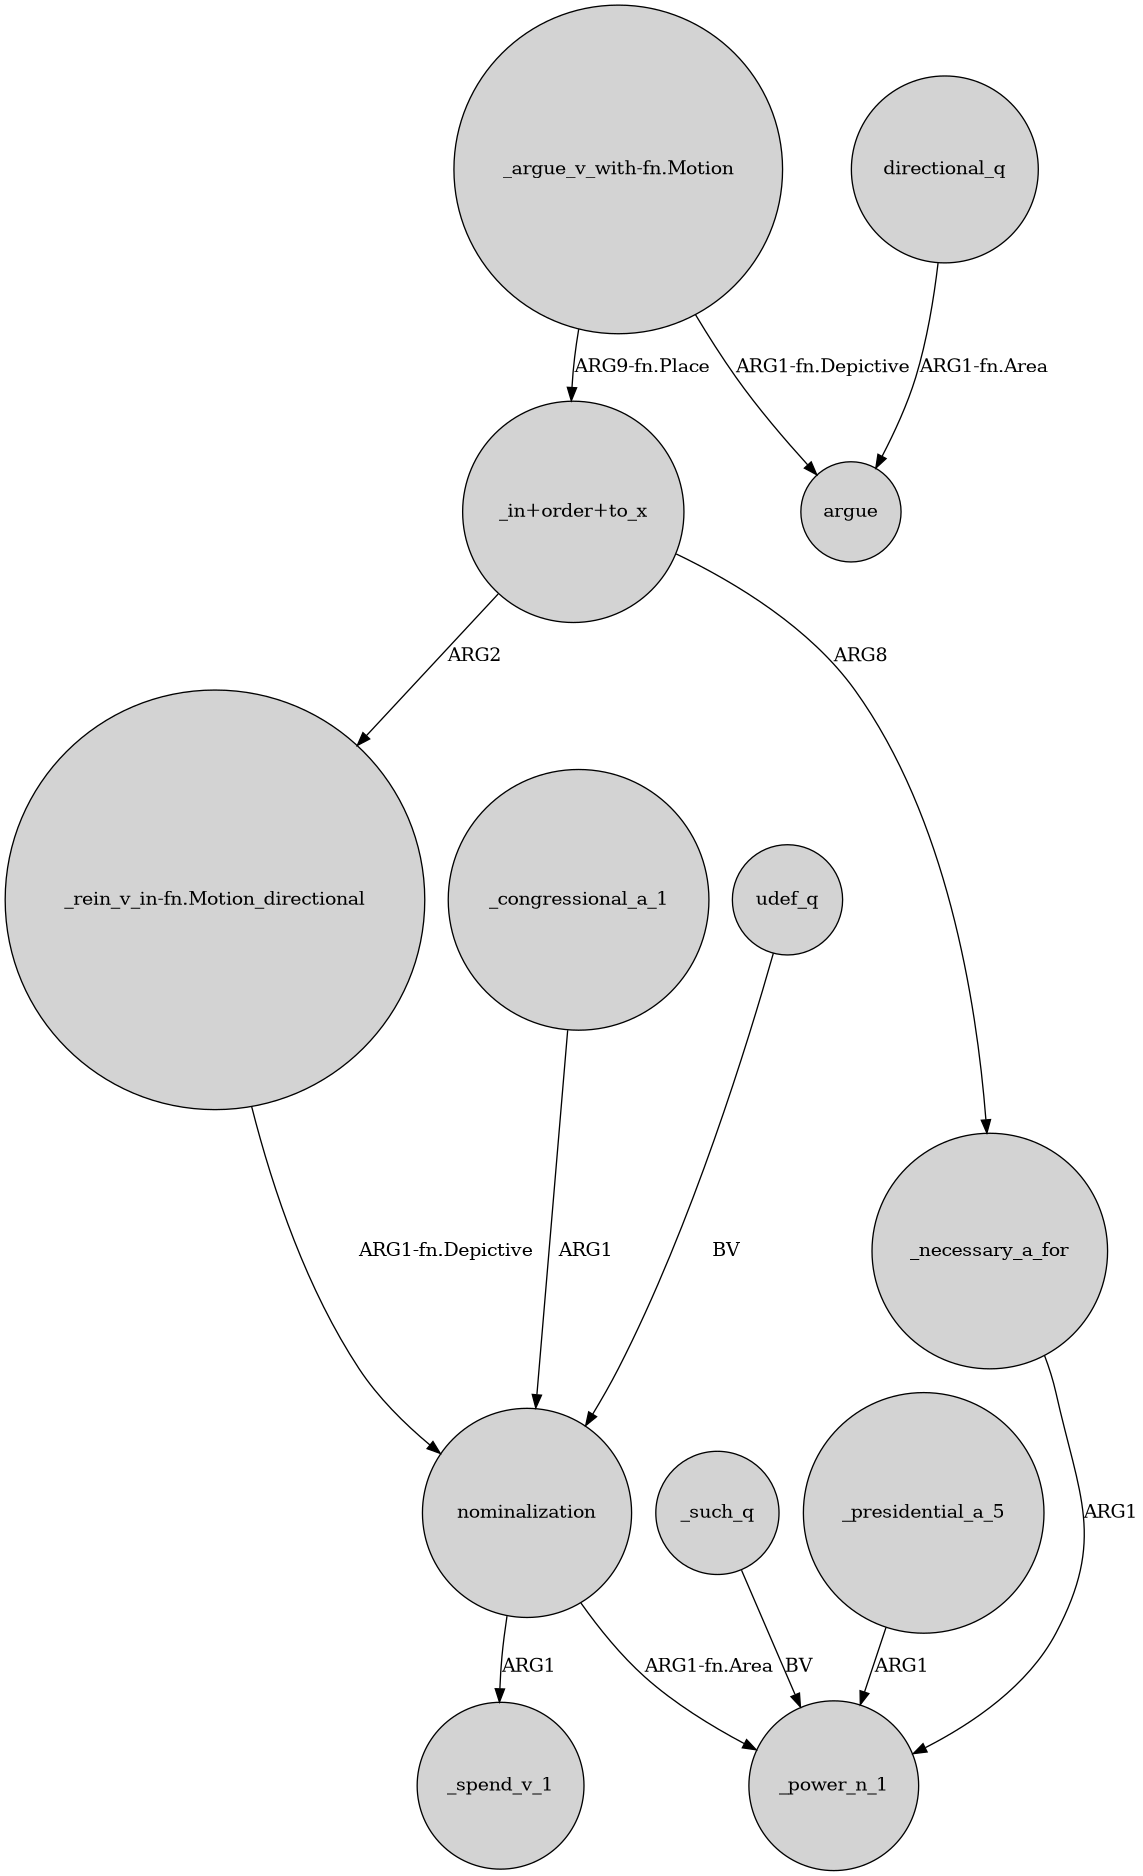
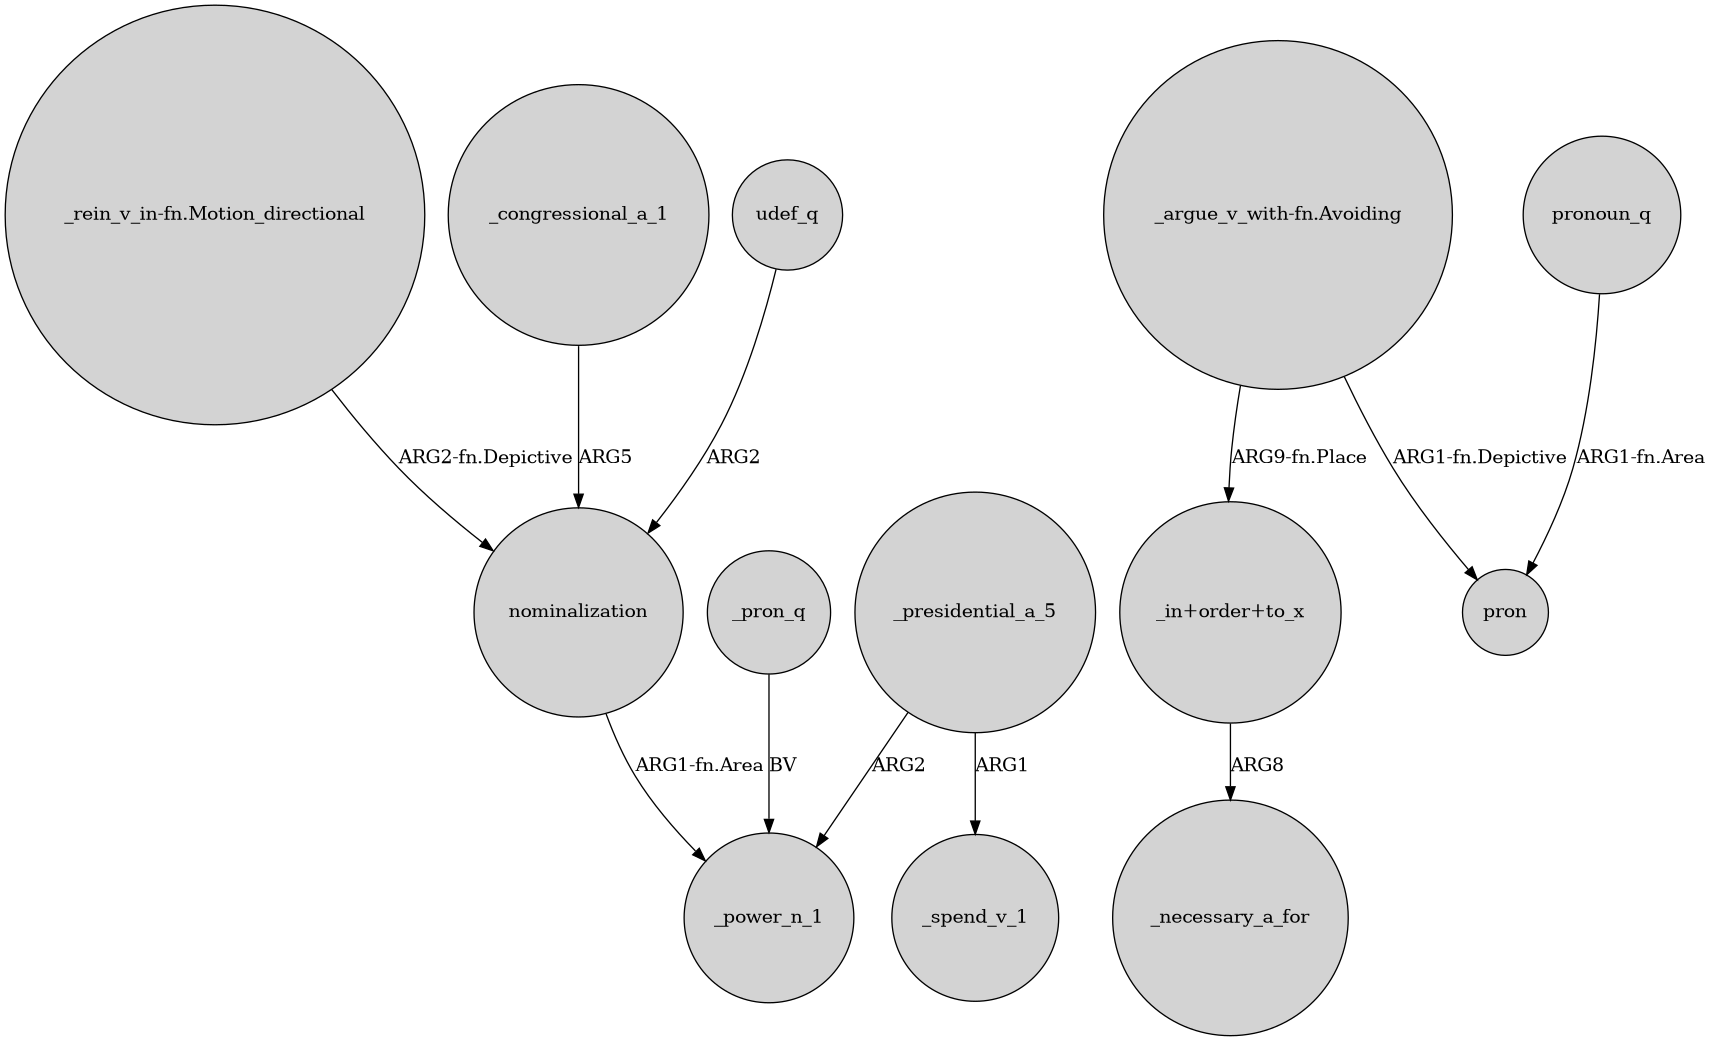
  digraph {
    node [shape=circle style=filled]
    "_rein_v_in-fn.Motion_directional"
    nominalization
    _power_n_1
    _spend_v_1
    _necessary_a_for
-   _such_q
+   _such_q [label=_pron_q]
    "_in+order+to_x"
-   "_argue_v_with-fn.Avoiding" [label="_argue_v_with-fn.Motion"]
-   pron [label=argue]
+   "_argue_v_with-fn.Avoiding"
+   pron
    _congressional_a_1
-   pronoun_q [label=directional_q]
+   pronoun_q
    n12 [label=_presidential_a_5]
    udef_q
-   "_rein_v_in-fn.Motion_directional" -> nominalization [label="ARG1-fn.Depictive"]
+   "_rein_v_in-fn.Motion_directional" -> nominalization [label="ARG2-fn.Depictive"]
    nominalization -> _power_n_1 [label="ARG1-fn.Area"]
-   nominalization -> _spend_v_1 [label=ARG1]
-   _necessary_a_for -> _power_n_1 [label=ARG1]
+   n12 -> _spend_v_1 [label=ARG1]
    _such_q -> _power_n_1 [label=BV]
-   "_in+order+to_x" -> "_rein_v_in-fn.Motion_directional" [label=ARG2]
    "_in+order+to_x" -> _necessary_a_for [label=ARG8]
    "_argue_v_with-fn.Avoiding" -> "_in+order+to_x" [label="ARG9-fn.Place"]
    "_argue_v_with-fn.Avoiding" -> pron [label="ARG1-fn.Depictive"]
-   _congressional_a_1 -> nominalization [label=ARG1]
+   _congressional_a_1 -> nominalization [label=ARG5]
    pronoun_q -> pron [label="ARG1-fn.Area"]
-   n12 -> _power_n_1 [label=ARG1]
-   udef_q -> nominalization [label=BV]
+   n12 -> _power_n_1 [label=ARG2]
+   udef_q -> nominalization [label=ARG2]
  }
